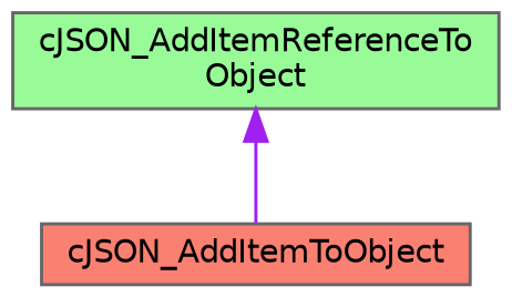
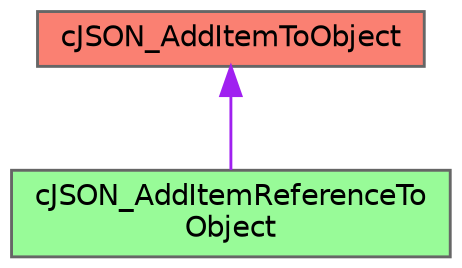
  digraph {
    rankdir=TB
    node [fontname=Helvetica fontsize=10 shape=box style=filled]
    n1 [color=gray40 fillcolor=salmon fontcolor=black height=0.2 label=cJSON_AddItemToObject width=0.4]
    n2 [color=grey40 fillcolor=palegreen height=0.2 label="cJSON_AddItemReferenceTo\lObject" width=0.4]
-   n2 -> n1 [color=purple dir=back fontname=Helvetica fontsize=10 labelfontname=Helvetica labelfontsize=10 style=solid]
+   n1 -> n2 [color=purple dir=back fontname=Helvetica fontsize=10 labelfontname=Helvetica labelfontsize=10 style=solid]
  }
